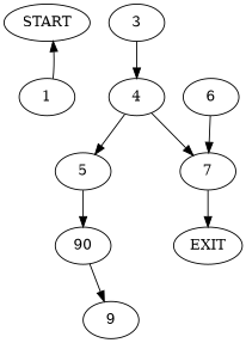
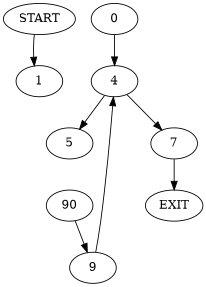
  digraph {
    n1 [label=START]
    1
    n3 [label=EXIT]
-   3
+   3 [label=0]
    4
    5
    7
    n8 [label=90]
-   6
    9
-   1 -> n1
+   n1 -> 1
    3 -> 4
    4 -> 5
    4 -> 7
-   5 -> n8
    7 -> n3
    n8 -> 9
-   6 -> 7
+   9 -> 4
  }
